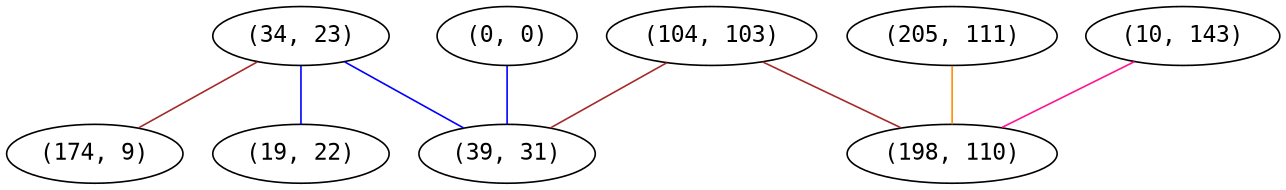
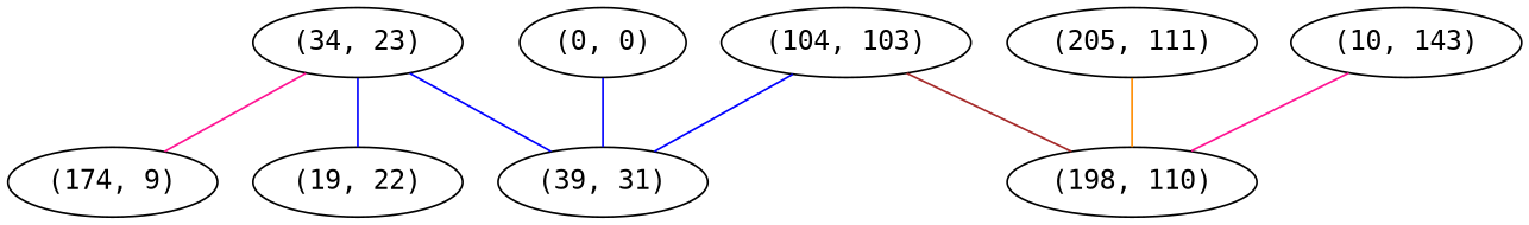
  graph {
    fontname="DejaVu Sans Mono"
    node [fontname="DejaVu Sans Mono"]
    edge [color=blue fontname="DejaVu Sans Mono" weight=1]
    n1 [label="(104, 103)"]
    "(39, 31)"
    "(198, 110)"
    "(34, 23)"
    n5 [label="(174, 9)"]
    "(19, 22)"
    "(0, 0)"
    "(205, 111)"
    "(10, 143)"
-   n1 -- "(39, 31)" [color=brown]
+   n1 -- "(39, 31)"
    n1 -- "(198, 110)" [color=brown]
    "(34, 23)" -- "(39, 31)"
-   "(34, 23)" -- n5 [color=brown]
+   "(34, 23)" -- n5 [color=deeppink]
    "(34, 23)" -- "(19, 22)"
    "(0, 0)" -- "(39, 31)" [weight=4]
    "(205, 111)" -- "(198, 110)" [color=darkorange]
    "(10, 143)" -- "(198, 110)" [color=deeppink]
  }
